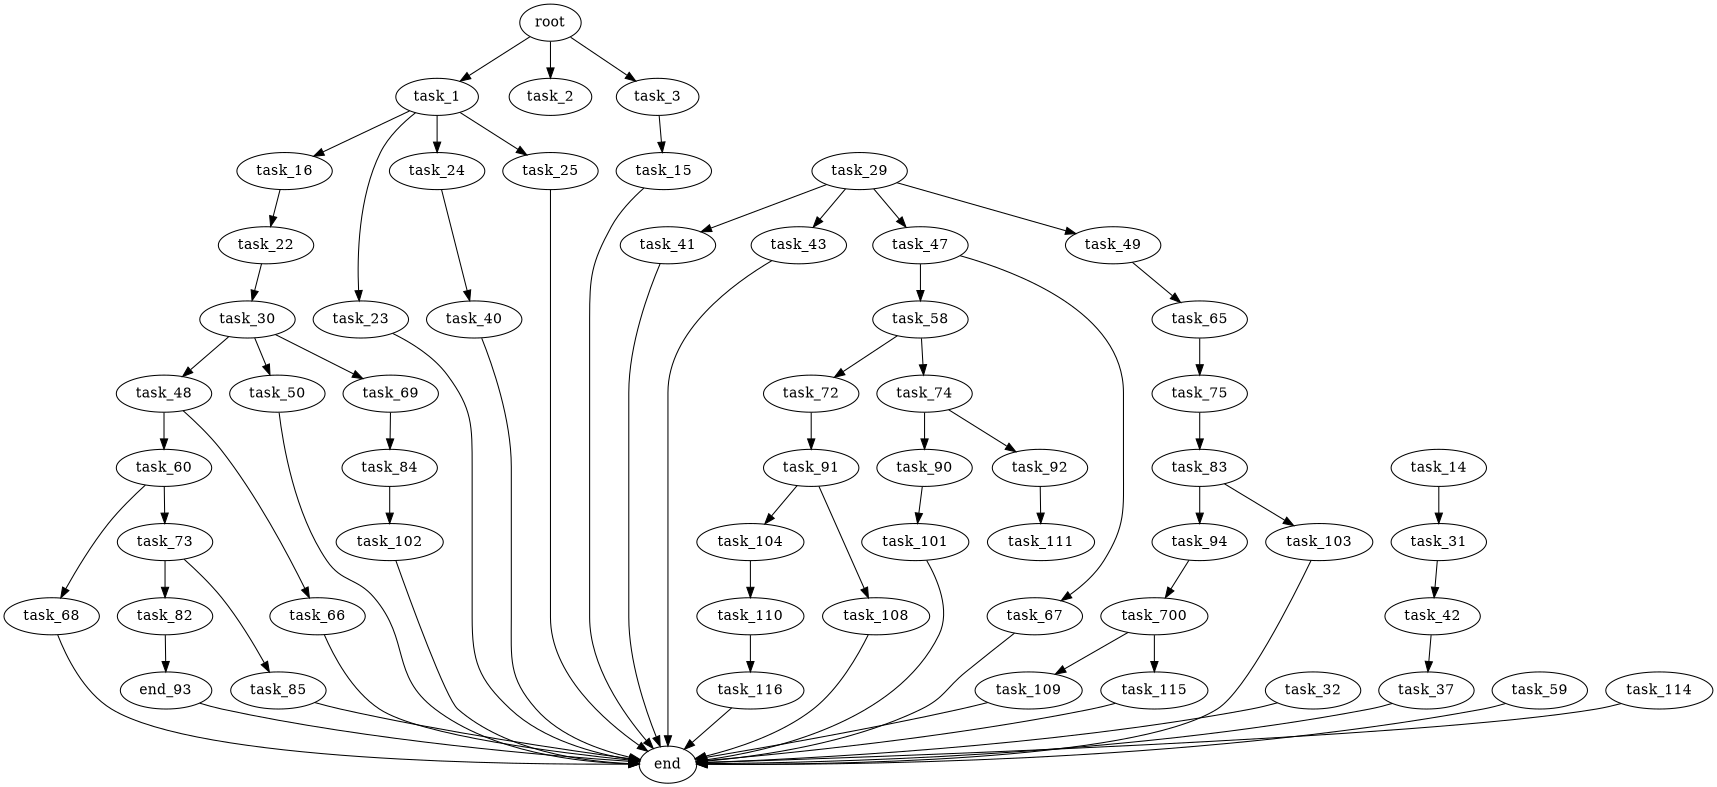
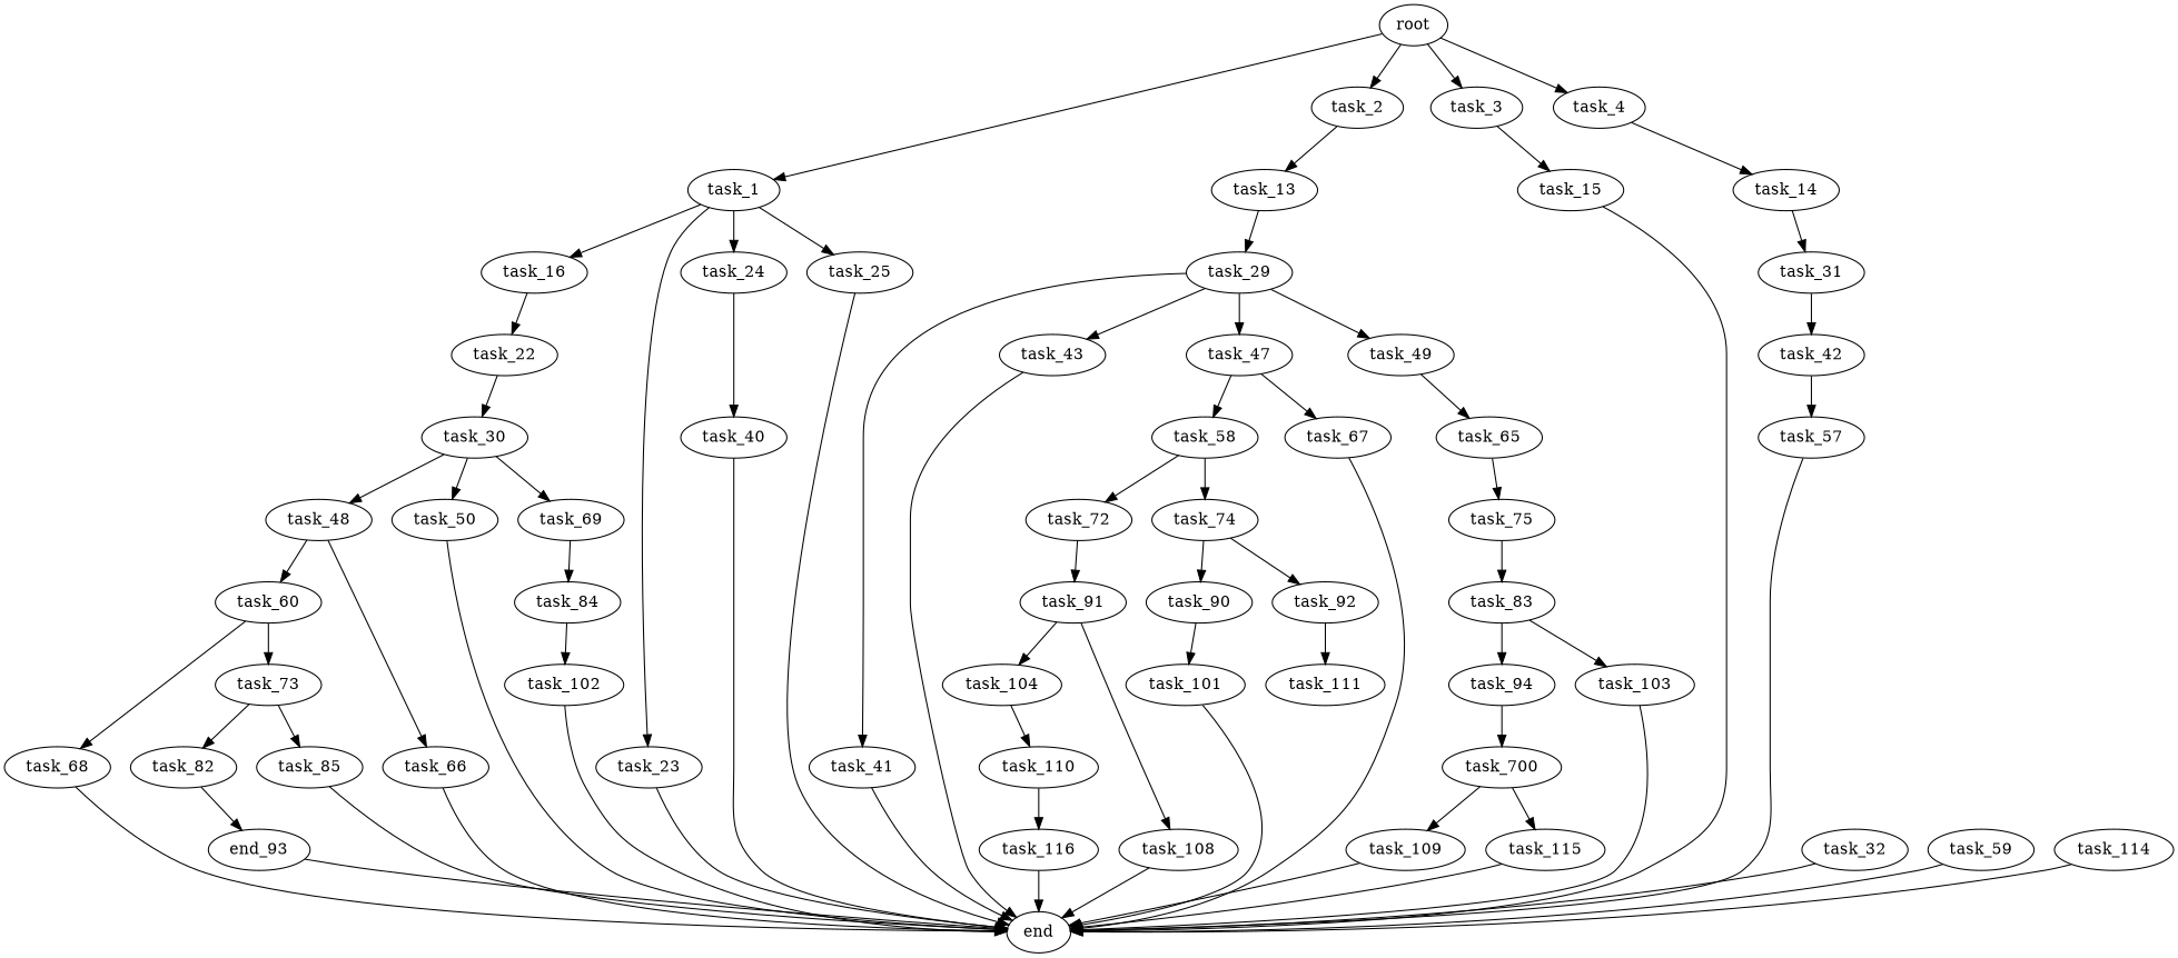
  digraph {
    root
    task_1
    task_2
    task_3
+   task_4
    task_16
    task_23
    task_24
    task_25
+   task_13
    task_15
    task_14
    task_22
    end
    task_40
    task_29
    task_31
    task_30
    task_41
    task_43
    task_47
    task_49
    task_42
    task_32
    task_58
    task_67
    task_65
-   task_57 [label=task_37]
+   task_57
    task_48
    task_50
    task_69
    task_60
    task_66
    task_59
    task_72
    task_74
    task_75
    task_68
    task_73
    task_84
    task_91
    task_90
    task_92
    task_82
    task_85
    task_102
    task_83
    task_104
    task_108
    task_101
    task_111
    n52 [label=end_93]
    task_94
    task_103
    task_110
    n56 [label=task_700]
    task_109
    task_115
    task_116
    task_114
    root -> task_1
    root -> task_2
    root -> task_3
+   root -> task_4
    task_1 -> task_16
    task_1 -> task_23
    task_1 -> task_24
    task_1 -> task_25
+   task_2 -> task_13
    task_3 -> task_15
+   task_4 -> task_14
    task_16 -> task_22
    task_23 -> end
    task_24 -> task_40
    task_25 -> end
+   task_13 -> task_29
    task_15 -> end
    task_14 -> task_31
    task_22 -> task_30
    task_40 -> end
    task_29 -> task_41
    task_29 -> task_43
    task_29 -> task_47
    task_29 -> task_49
    task_31 -> task_42
    task_30 -> task_48
    task_30 -> task_50
    task_30 -> task_69
    task_41 -> end
    task_43 -> end
    task_47 -> task_58
    task_47 -> task_67
    task_49 -> task_65
    task_42 -> task_57
    task_32 -> end
    task_58 -> task_72
    task_58 -> task_74
    task_67 -> end
    task_65 -> task_75
    task_57 -> end
    task_48 -> task_60
    task_48 -> task_66
    task_50 -> end
    task_69 -> task_84
    task_60 -> task_68
    task_60 -> task_73
    task_66 -> end
    task_59 -> end
    task_72 -> task_91
    task_74 -> task_90
    task_74 -> task_92
    task_75 -> task_83
    task_68 -> end
    task_73 -> task_82
    task_73 -> task_85
    task_84 -> task_102
    task_91 -> task_104
    task_91 -> task_108
    task_90 -> task_101
    task_92 -> task_111
    task_82 -> n52
    task_85 -> end
    task_102 -> end
    task_83 -> task_94
    task_83 -> task_103
    task_104 -> task_110
    task_108 -> end
    task_101 -> end
    n52 -> end
    task_94 -> n56
    task_103 -> end
    task_110 -> task_116
    n56 -> task_109
    n56 -> task_115
    task_109 -> end
    task_115 -> end
    task_116 -> end
    task_114 -> end
  }
